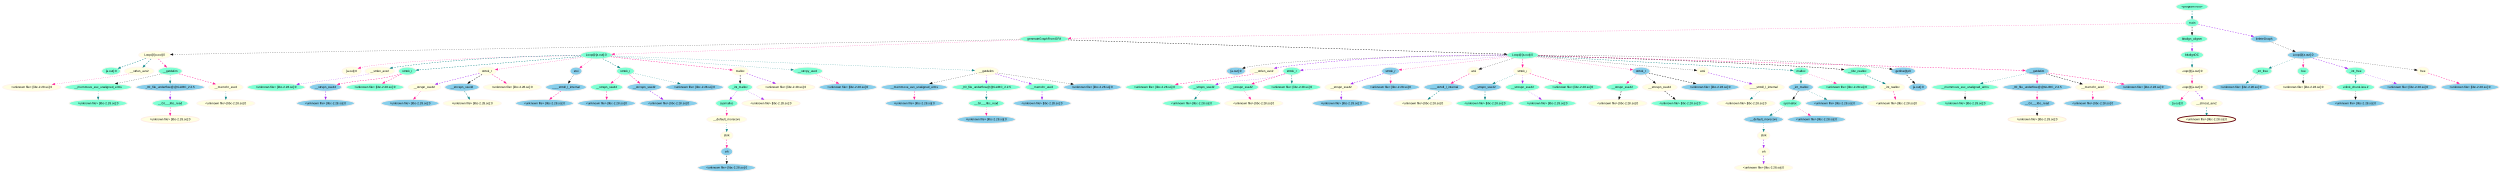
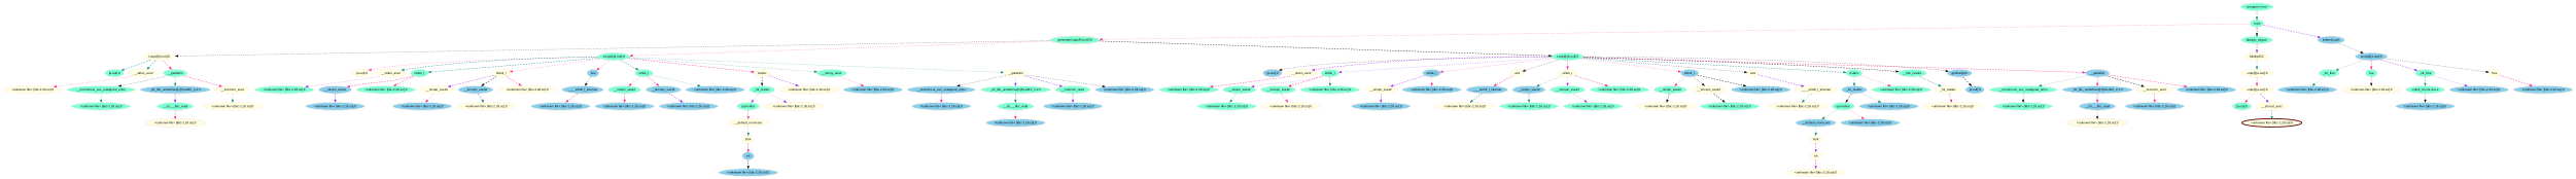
  strict digraph {
    fontname="Liberation Sans"
    node [color="#fff5f0" fillcolor=aquamarine fontname="Liberation Sans" penwidth=4 shape=oval style=filled]
    edge [color=deeppink fontname="Liberation Sans" penwidth=2 style=dashed]
    n1 [label="<program root>"]
    n2 [label=main]
    n3 [color="#feeae0" label=generateGraphFromGFA]
    n4 [label=bitalign_aligner]
    n5 [fillcolor=skyblue label=deleteGraph]
    n6 [fillcolor=lightyellow label="Loop@[a.out]:0"]
    n7 [label="Loop@[a.out]:0"]
    n8 [label="Loop@[a.out]:0"]
-   n9 [color="#fff4ee" label=bitalignDC]
+   n9 [color="#fff4ee" fillcolor=lightyellow label=bitalignDC]
    n10 [fillcolor=skyblue label="Loop@[a.out]:0"]
    n11 [label="[a.out]:0"]
    n12 [fillcolor=lightyellow label=__strlen_avx2]
    n13 [label=__getdelim]
    n14 [color="#fff3ed" fillcolor=lightyellow label="[a.out]:0"]
    n15 [fillcolor=lightyellow label=__strlen_avx2]
    n16 [label=strtok_r]
    n17 [fillcolor=lightyellow label=strtok_r]
    n18 [fillcolor=skyblue label=atoi]
    n19 [label=strtok_r]
    n20 [fillcolor=lightyellow label=malloc]
    n21 [label=__strcpy_avx2]
    n22 [fillcolor=lightyellow label=__getdelim]
    n23 [color="#ffece4" fillcolor=skyblue label="[a.out]:0"]
    n24 [fillcolor=lightyellow label=__strlen_avx2]
    n25 [label=strtok_r]
    n26 [fillcolor=skyblue label=strtok_r]
    n27 [fillcolor=lightyellow label=atoi]
    n28 [fillcolor=lightyellow label=strtok_r]
    n29 [fillcolor=skyblue label=strtok_r]
    n30 [fillcolor=lightyellow label=atoi]
    n31 [label=malloc]
    n32 [label=__libc_realloc]
    n33 [fillcolor=skyblue label="getline@plt"]
    n34 [fillcolor=skyblue label=__getdelim]
    n35 [color="#fff3ed" fillcolor=lightyellow label="<unknown file> [libc-2.28.so]:0"]
    n36 [label=__memmove_avx_unaligned_erms]
    n37 [fillcolor=skyblue label="_IO_file_underflow@@GLIBC_2.2.5"]
    n38 [fillcolor=lightyellow label=__memchr_avx2]
    n39 [color="#fff4ef" label="<unknown file> [libc-2.28.so]:0"]
    n40 [label=__GI___libc_read]
    n41 [color="#fff4ef" fillcolor=lightyellow label="<unknown file> [libc-2.28.so]:0"]
    n42 [color="#ffece4" fillcolor=lightyellow label="<unknown file> [libc-2.28.so]:0"]
    n43 [color="#fff4ee" label="<unknown file> [libc-2.28.so]:0"]
    n44 [fillcolor=skyblue label=__strspn_sse42]
    n45 [label="<unknown file> [libc-2.28.so]:0"]
    n46 [fillcolor=lightyellow label=__strspn_sse42]
    n47 [fillcolor=skyblue label=__strcspn_sse42]
    n48 [fillcolor=lightyellow label="<unknown file> [libc-2.28.so]:0"]
    n49 [fillcolor=skyblue label=____strtoll_l_internal]
    n50 [label=__strspn_sse42]
    n51 [fillcolor=skyblue label=__strcspn_sse42]
    n52 [fillcolor=skyblue label="<unknown file> [libc-2.28.so]:0"]
    n53 [label=_int_malloc]
    n54 [color="#fff0e9" fillcolor=lightyellow label="<unknown file> [libc-2.28.so]:0"]
    n55 [color="#fff4ef" fillcolor=skyblue label="<unknown file> [libc-2.28.so]:0"]
    n56 [fillcolor=skyblue label=__memmove_avx_unaligned_erms]
    n57 [label="_IO_file_underflow@@GLIBC_2.2.5"]
    n58 [label=__memchr_avx2]
    n59 [color="#fff4ef" fillcolor=skyblue label="<unknown file> [libc-2.28.so]:0"]
    n60 [color="#fff4ee" fillcolor=skyblue label="<unknown file> [libc-2.28.so]:0"]
    n61 [color="#fff4ef" fillcolor=skyblue label="<unknown file> [libc-2.28.so]:0"]
    n62 [fillcolor=lightyellow label="<unknown file> [libc-2.28.so]:0"]
    n63 [color="#fff4ef" fillcolor=skyblue label="<unknown file> [libc-2.28.so]:0"]
    n64 [fillcolor=skyblue label="<unknown file> [libc-2.28.so]:0"]
    n65 [color="#fff4ef" fillcolor=skyblue label="<unknown file> [libc-2.28.so]:0"]
    n66 [label=sysmalloc]
    n67 [color="#fff0e9" fillcolor=lightyellow label="<unknown file> [libc-2.28.so]:0"]
    n68 [fillcolor=lightyellow label=__default_morecore]
    n69 [fillcolor=lightyellow label=sbrk]
    n70 [fillcolor=skyblue label=brk]
    n71 [fillcolor=skyblue label="<unknown file> [libc-2.28.so]:0"]
    n72 [color="#fff4ef" fillcolor=skyblue label="<unknown file> [libc-2.28.so]:0"]
    n73 [label=__GI___libc_read]
    n74 [color="#fff4ef" fillcolor=skyblue label="<unknown file> [libc-2.28.so]:0"]
    n75 [color="#fff1ea" fillcolor=skyblue label="<unknown file> [libc-2.28.so]:0"]
    n76 [color="#fff4ef" label="<unknown file> [libc-2.28.so]:0"]
    n77 [label=__strspn_sse42]
    n78 [label=__strcspn_sse42]
    n79 [label="<unknown file> [libc-2.28.so]:0"]
    n80 [fillcolor=lightyellow label=__strspn_sse42]
    n81 [fillcolor=skyblue label="<unknown file> [libc-2.28.so]:0"]
    n82 [fillcolor=skyblue label=____strtoll_l_internal]
    n83 [fillcolor=skyblue label=__strspn_sse42]
    n84 [label=__strcspn_sse42]
    n85 [label="<unknown file> [libc-2.28.so]:0"]
    n86 [label=__strspn_sse42]
    n87 [fillcolor=lightyellow label=__strcspn_sse42]
    n88 [color="#fff4ef" fillcolor=skyblue label="<unknown file> [libc-2.28.so]:0"]
    n89 [fillcolor=lightyellow label=____strtoll_l_internal]
    n90 [fillcolor=skyblue label=_int_malloc]
    n91 [label="<unknown file> [libc-2.28.so]:0"]
    n92 [fillcolor=lightyellow label=_int_realloc]
    n93 [fillcolor=skyblue label="[a.out]:0"]
    n94 [label=__memmove_avx_unaligned_erms]
    n95 [fillcolor=skyblue label="_IO_file_underflow@@GLIBC_2.2.5"]
    n96 [fillcolor=lightyellow label=__memchr_avx2]
    n97 [color="#fff4ee" fillcolor=skyblue label="<unknown file> [libc-2.28.so]:0"]
    n98 [label="<unknown file> [libc-2.28.so]:0"]
    n99 [color="#fff4ef" fillcolor=lightyellow label="<unknown file> [libc-2.28.so]:0"]
    n100 [color="#fff4ef" fillcolor=skyblue label="<unknown file> [libc-2.28.so]:0"]
    n101 [color="#fff4ef" fillcolor=lightyellow label="<unknown file> [libc-2.28.so]:0"]
    n102 [color="#fff4ef" label="<unknown file> [libc-2.28.so]:0"]
    n103 [label="<unknown file> [libc-2.28.so]:0"]
    n104 [color="#fff4ef" fillcolor=lightyellow label="<unknown file> [libc-2.28.so]:0"]
    n105 [label="<unknown file> [libc-2.28.so]:0"]
    n106 [color="#fff4ee" fillcolor=lightyellow label="<unknown file> [libc-2.28.so]:0"]
    n107 [label=sysmalloc]
    n108 [color="#fff3ed" fillcolor=skyblue label="<unknown file> [libc-2.28.so]:0"]
    n109 [fillcolor=skyblue label=__default_morecore]
    n110 [fillcolor=skyblue label="<unknown file> [libc-2.28.so]:0"]
    n111 [fillcolor=lightyellow label=sbrk]
    n112 [fillcolor=lightyellow label=brk]
    n113 [fillcolor=lightyellow label="<unknown file> [libc-2.28.so]:0"]
    n114 [fillcolor=lightyellow label="<unknown file> [libc-2.28.so]:0"]
    n115 [label="<unknown file> [libc-2.28.so]:0"]
    n116 [fillcolor=skyblue label=__GI___libc_read]
    n117 [color="#fff3ed" fillcolor=skyblue label="<unknown file> [libc-2.28.so]:0"]
    n118 [color="#feeae0" fillcolor=lightyellow label="<unknown file> [libc-2.28.so]:0"]
    n119 [fillcolor=lightyellow label="Loop@[a.out]:0"]
    n120 [fillcolor=lightyellow label="Loop@[a.out]:0"]
    n121 [color="#fff4ee" label="[a.out]:0"]
    n122 [fillcolor=lightyellow label=__strncat_avx2]
    n123 [color="#67000d" fillcolor=lightyellow label="<unknown file> [libc-2.28.so]:0"]
    n124 [label=_int_free]
    n125 [label=free]
    n126 [label=_int_free]
    n127 [fillcolor=lightyellow label=free]
    n128 [fillcolor=skyblue label="<unknown file> [libc-2.28.so]:0"]
    n129 [color="#fff0e9" fillcolor=lightyellow label="<unknown file> [libc-2.28.so]:0"]
    n130 [label="unlink_chunk.isra.2"]
    n131 [color="#fff0e9" fillcolor=skyblue label="<unknown file> [libc-2.28.so]:0"]
    n132 [color="#fff0e9" fillcolor=skyblue label="<unknown file> [libc-2.28.so]:0"]
    n133 [fillcolor=skyblue label="<unknown file> [libc-2.28.so]:0"]
    n1 -> n2 [color=teal]
    n2 -> n3 [style=dotted]
    n2 -> n4 [color=black]
    n2 -> n5 [color=purple]
    n3 -> n6 [color=black style=dotted]
    n3 -> n7 [style=dotted]
    n3 -> n8 [color=black]
    n4 -> n9 [color=purple]
    n5 -> n10 [color=black style=dotted]
    n6 -> n11 [color=teal]
    n6 -> n12 [color=teal]
    n6 -> n13
    n7 -> n14 [style=dotted]
    n7 -> n15 [color=teal]
    n7 -> n16 [color=teal]
    n7 -> n17 [style=dotted]
    n7 -> n18 [style=dotted]
    n7 -> n19 [color=teal]
    n7 -> n20
    n7 -> n21 [color=teal style=dotted]
    n7 -> n22 [color=teal style=dotted]
    n8 -> n23 [color=black style=dotted]
    n8 -> n24 [color=purple]
    n8 -> n25 [color=purple style=dotted]
    n8 -> n26 [style=dotted]
    n8 -> n27 [color=black style=dotted]
    n8 -> n28
    n8 -> n29 [style=dotted]
    n8 -> n30 [color=black style=dotted]
    n8 -> n31 [color=teal]
    n8 -> n32 [color=black]
    n8 -> n33 [color=black style=dotted]
    n8 -> n34
    n9 -> n119 [color=teal style=dotted]
    n10 -> n124 [color=teal style=dotted]
    n10 -> n125
    n10 -> n126 [color=purple]
    n10 -> n127 [color=black style=dotted]
    n12 -> n35 [style=dotted]
    n13 -> n36 [color=black style=dotted]
    n13 -> n37 [color=teal style=dotted]
    n13 -> n38
    n15 -> n43 [color=purple style=dotted]
    n16 -> n44
    n16 -> n45
    n17 -> n46 [color=purple]
    n17 -> n47 [color=black]
    n17 -> n48
    n18 -> n49 [color=black style=dotted]
    n19 -> n50 [style=dotted]
    n19 -> n51
    n19 -> n52 [color=teal style=dotted]
    n20 -> n53 [color=black]
    n20 -> n54 [color=purple]
    n21 -> n55 [style=dotted]
    n22 -> n56 [color=black style=dotted]
    n22 -> n57 [color=purple style=dotted]
    n22 -> n58 [color=purple]
    n22 -> n59 [color=black style=dotted]
    n24 -> n76
    n25 -> n77 [color=purple style=dotted]
    n25 -> n78
    n25 -> n79 [color=teal]
    n26 -> n80 [color=purple]
    n26 -> n81 [style=dotted]
    n27 -> n82
    n28 -> n83 [color=teal style=dotted]
    n28 -> n84 [color=purple style=dotted]
    n28 -> n85
    n29 -> n86 [style=dotted]
    n29 -> n87 [color=black style=dotted]
    n29 -> n88 [color=black]
    n30 -> n89 [color=purple]
    n31 -> n90 [color=teal style=dotted]
    n31 -> n91 [style=dotted]
    n32 -> n92 [color=teal]
    n33 -> n93 [color=black]
    n34 -> n94 [color=teal style=dotted]
    n34 -> n95
    n34 -> n96 [color=black]
    n34 -> n97
    n36 -> n39 [color=teal style=dotted]
    n37 -> n40 [color=purple]
    n38 -> n41 [color=teal style=dotted]
    n40 -> n42
    n44 -> n60 [color=purple]
    n46 -> n61 [style=dotted]
    n47 -> n62 [color=teal]
    n49 -> n63
    n50 -> n64
    n51 -> n65 [color=purple]
    n53 -> n66 [color=purple style=dotted]
    n53 -> n67 [color=purple style=dotted]
    n56 -> n72
    n57 -> n73 [color=teal]
    n58 -> n74 [color=purple]
    n66 -> n68
    n68 -> n69 [color=teal style=dotted]
    n69 -> n70
    n70 -> n71 [color=black]
    n73 -> n75 [style=dotted]
    n77 -> n98 [color=teal style=dotted]
    n78 -> n99 [style=dotted]
    n80 -> n100 [color=purple]
    n82 -> n101 [color=teal]
    n83 -> n102 [color=teal]
    n84 -> n103 [color=purple style=dotted]
    n86 -> n104 [color=black]
    n87 -> n105 [color=black]
    n89 -> n106 [color=teal style=dotted]
    n90 -> n107 [color=black]
    n90 -> n108 [color=teal style=dotted]
    n92 -> n114
    n94 -> n115 [color=black style=dotted]
    n95 -> n116
    n96 -> n117
    n107 -> n109 [color=teal style=dotted]
    n107 -> n110 [style=dotted]
    n109 -> n111 [color=teal style=dotted]
    n111 -> n112 [color=purple]
    n112 -> n113 [color=purple]
    n116 -> n118 [color=black style=dotted]
    n119 -> n120
    n120 -> n121 [style=dotted]
    n120 -> n122 [color=purple]
    n122 -> n123 [color=teal]
    n124 -> n128 [color=teal style=dotted]
    n125 -> n129 [color=black style=dotted]
    n126 -> n130 [color=teal]
    n126 -> n131 [color=purple style=dotted]
    n127 -> n132
    n130 -> n133 [color=black style=dotted]
  }
